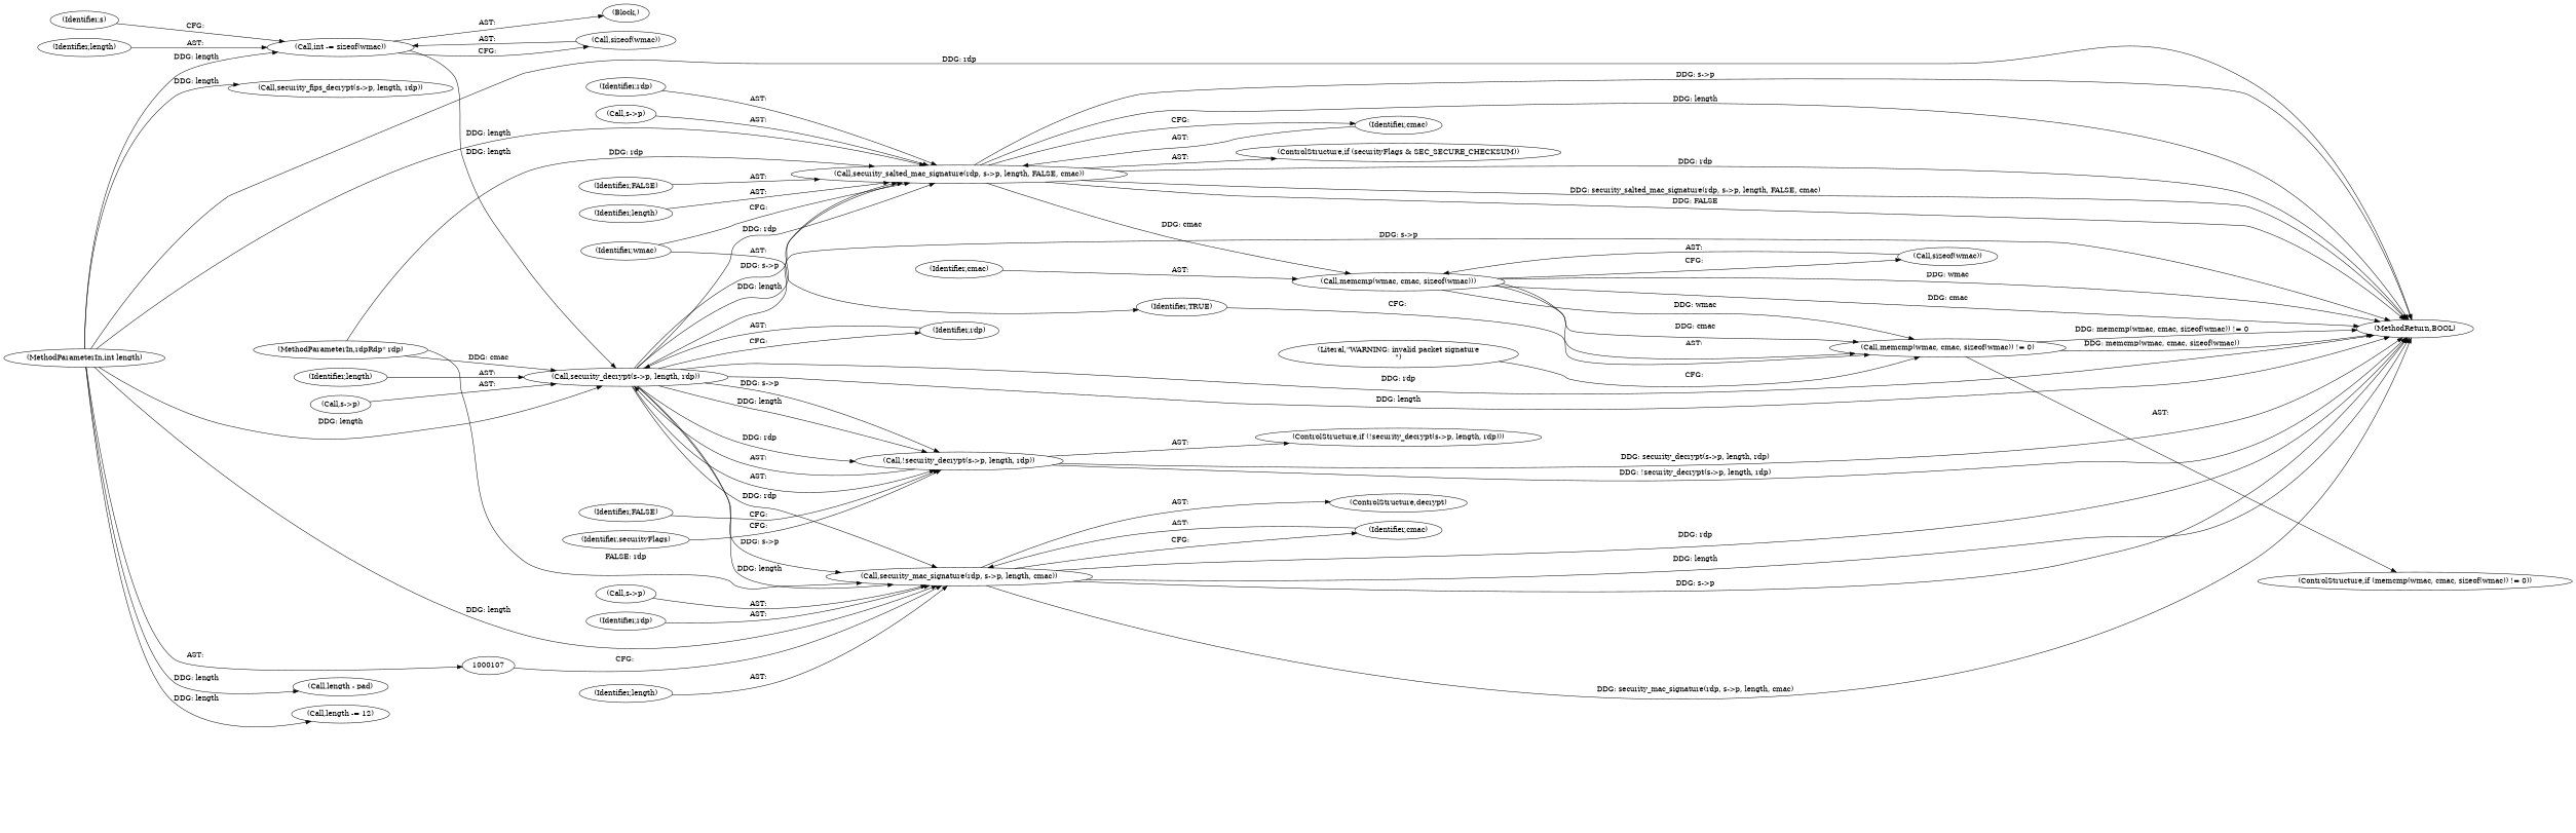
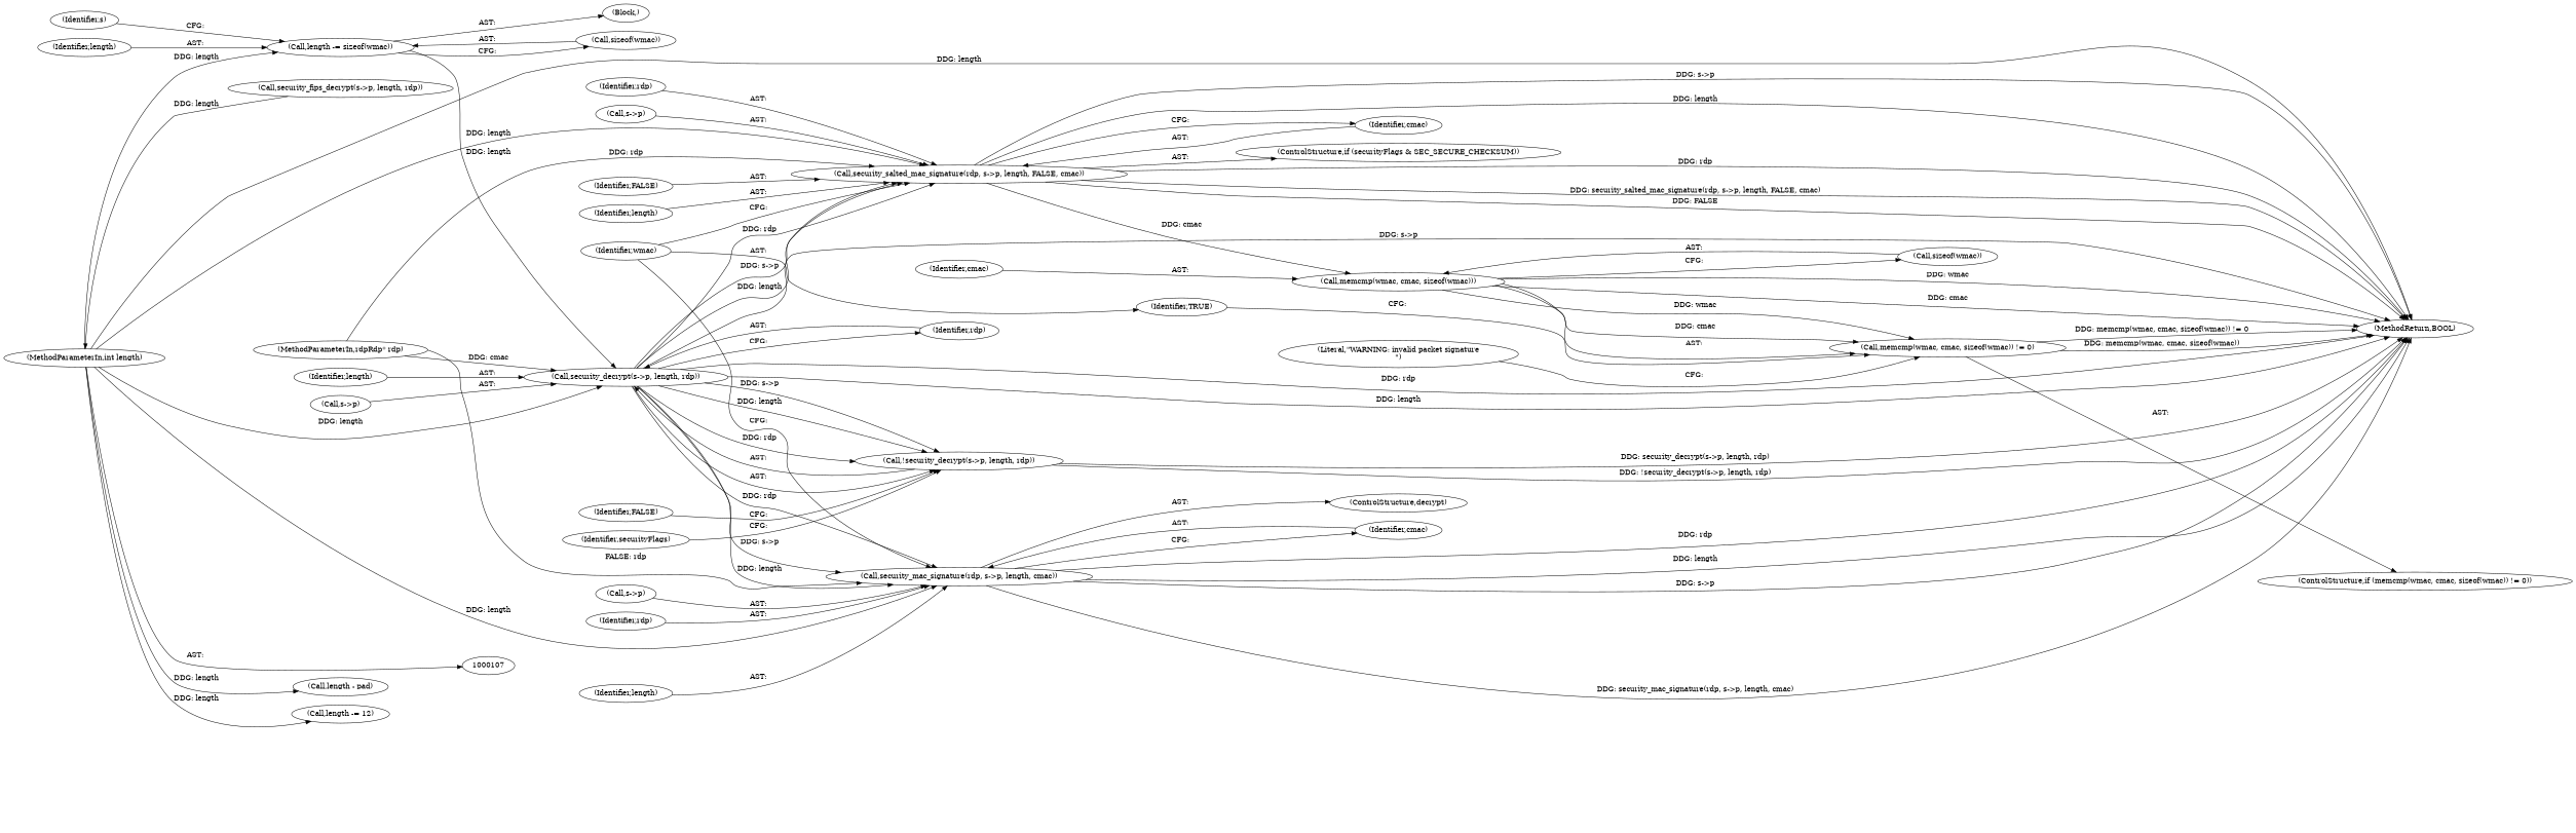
  digraph {
    rankdir=LR
-   n1 [label="(Call,int -= sizeof(wmac))"]
+   n1 [label="(Call,length -= sizeof(wmac))"]
    n2 [label="(Call,security_decrypt(s->p, length, rdp))"]
    n3 [label="(Call,sizeof(wmac))"]
    n4 [label="(Block,)"]
    n5 [label="(Call,security_salted_mac_signature(rdp, s->p, length, FALSE, cmac))"]
    n6 [label="(Call,security_mac_signature(rdp, s->p, length, cmac))"]
    n7 [label="(MethodReturn,BOOL)"]
    n8 [label="(Call,!security_decrypt(s->p, length, rdp))"]
    n9 [label="(Identifier,rdp)"]
    n10 [label="(MethodParameterIn,int length)"]
    n11 [label="(Call,length - pad)"]
    n12 [label="(Call,length -= 12)"]
    n13 [label="(Call,security_fips_decrypt(s->p, length, rdp))"]
    1000107
    n15 [label="(Call,memcmp(wmac, cmac, sizeof(wmac)))"]
    n16 [label="(Identifier,cmac)"]
    n17 [label="(ControlStructure,if (securityFlags & SEC_SECURE_CHECKSUM))"]
    n18 [label="(ControlStructure,decrypt)"]
    n19 [label="(Identifier,cmac)"]
-   n20 [label="(ControlStructure,if (!security_decrypt(s->p, length, rdp)))"]
    n21 [label="(Call,memcmp(wmac, cmac, sizeof(wmac)) != 0)"]
    n22 [label="(Call,sizeof(wmac))"]
    n23 [label="(ControlStructure,if (memcmp(wmac, cmac, sizeof(wmac)) != 0))"]
    n24 [label="(Identifier,FALSE)"]
    n25 [label="(Identifier,TRUE)"]
    n26 [label="(Identifier,FALSE)"]
    n27 [label="(Identifier,s)"]
    n28 [label="(Identifier,length)"]
    n29 [label="(MethodParameterIn,rdpRdp* rdp)"]
    n30 [label="(Identifier,cmac)"]
    n31 [label="(Identifier,length)"]
    n32 [label="(Identifier,length)"]
    n33 [label="(Identifier,securityFlags)"]
    n34 [label="(Identifier,wmac)"]
    n35 [label="(Identifier,length)"]
    n36 [label="(Call,s->p)"]
    n37 [label="(Identifier,rdp)"]
    n38 [label="(Identifier,rdp)"]
    n39 [label="(Literal,\"WARNING: invalid packet signature\n\")"]
    n40 [label="(Call,s->p)"]
    n41 [label="(Call,s->p)"]
    n1 -> n2 [label="DDG: length"]
    n1 -> n3 [label="CFG: "]
    n1 -> n4 [label="AST: "]
    n2 -> n5 [label="DDG: rdp"]
    n2 -> n5 [label="DDG: s->p"]
    n2 -> n5 [label="DDG: length"]
    n2 -> n6 [label="DDG: rdp"]
    n2 -> n6 [label="DDG: s->p"]
    n2 -> n6 [label="DDG: length"]
    n2 -> n7 [label="DDG: s->p"]
    n2 -> n7 [label="DDG: rdp"]
    n2 -> n7 [label="DDG: length"]
    n2 -> n8 [label="AST: "]
    n2 -> n8 [label="DDG: s->p"]
    n2 -> n8 [label="DDG: length"]
    n2 -> n8 [label="DDG: rdp"]
    n2 -> n9 [label="CFG: "]
    n3 -> n1 [label="AST: "]
    n5 -> n7 [label="DDG: security_salted_mac_signature(rdp, s->p, length, FALSE, cmac)"]
    n5 -> n7 [label="DDG: FALSE"]
    n5 -> n7 [label="DDG: s->p"]
    n5 -> n7 [label="DDG: length"]
    n5 -> n7 [label="DDG: rdp"]
    n5 -> n15 [label="DDG: cmac"]
    n5 -> n16 [label="CFG: "]
    n5 -> n17 [label="AST: "]
    n6 -> n7 [label="DDG: rdp"]
    n6 -> n7 [label="DDG: length"]
    n6 -> n7 [label="DDG: s->p"]
    n6 -> n7 [label="DDG: security_mac_signature(rdp, s->p, length, cmac)"]
    n6 -> n18 [label="AST: "]
    n6 -> n19 [label="CFG: "]
    n8 -> n2 [label="AST: "]
    n8 -> n7 [label="DDG: security_decrypt(s->p, length, rdp)"]
    n8 -> n7 [label="DDG: !security_decrypt(s->p, length, rdp)"]
-   n8 -> n20 [label="AST: "]
    n9 -> n2 [label="AST: "]
    n10 -> n1 [label="DDG: length"]
    n10 -> n2 [label="DDG: length"]
    n10 -> n5 [label="DDG: length"]
    n10 -> n6 [label="DDG: length"]
-   n10 -> n7 [label="DDG: rdp"]
+   n10 -> n7 [label="DDG: length"]
    n10 -> n11 [label="DDG: length"]
    n10 -> n12 [label="DDG: length"]
-   n10 -> n13 [label="DDG: length"]
+   n13 -> n10 [label="DDG: length"]
    n10 -> 1000107 [label="AST: "]
    n15 -> n7 [label="DDG: wmac"]
    n15 -> n7 [label="DDG: cmac"]
    n15 -> n21 [label="AST: "]
    n15 -> n21 [label="DDG: wmac"]
    n15 -> n21 [label="DDG: cmac"]
    n15 -> n22 [label="CFG: "]
    n16 -> n5 [label="AST: "]
    n19 -> n6 [label="AST: "]
    n21 -> n7 [label="DDG: memcmp(wmac, cmac, sizeof(wmac))"]
    n21 -> n7 [label="DDG: memcmp(wmac, cmac, sizeof(wmac)) != 0"]
    n21 -> n23 [label="AST: "]
    n22 -> n15 [label="AST: "]
    n24 -> n5 [label="AST: "]
    n25 -> n21 [label="CFG: "]
    n26 -> n8 [label="CFG: "]
    n27 -> n1 [label="CFG: "]
    n28 -> n5 [label="AST: "]
    n29 -> n2 [label="DDG: cmac"]
    n29 -> n5 [label="DDG: rdp"]
    n29 -> n6 [label="FALSE: rdp"]
    n30 -> n15 [label="AST: "]
    n31 -> n6 [label="AST: "]
    n32 -> n2 [label="AST: "]
    n33 -> n8 [label="CFG: "]
    n34 -> n5 [label="CFG: "]
-   1000107 -> n6 [label="CFG: "]
+   n34 -> n6 [label="CFG: "]
    n34 -> n25 [label="AST: "]
    n35 -> n1 [label="AST: "]
    n36 -> n6 [label="AST: "]
    n37 -> n5 [label="AST: "]
    n38 -> n6 [label="AST: "]
    n39 -> n21 [label="CFG: "]
    n40 -> n5 [label="AST: "]
    n41 -> n2 [label="AST: "]
  }
